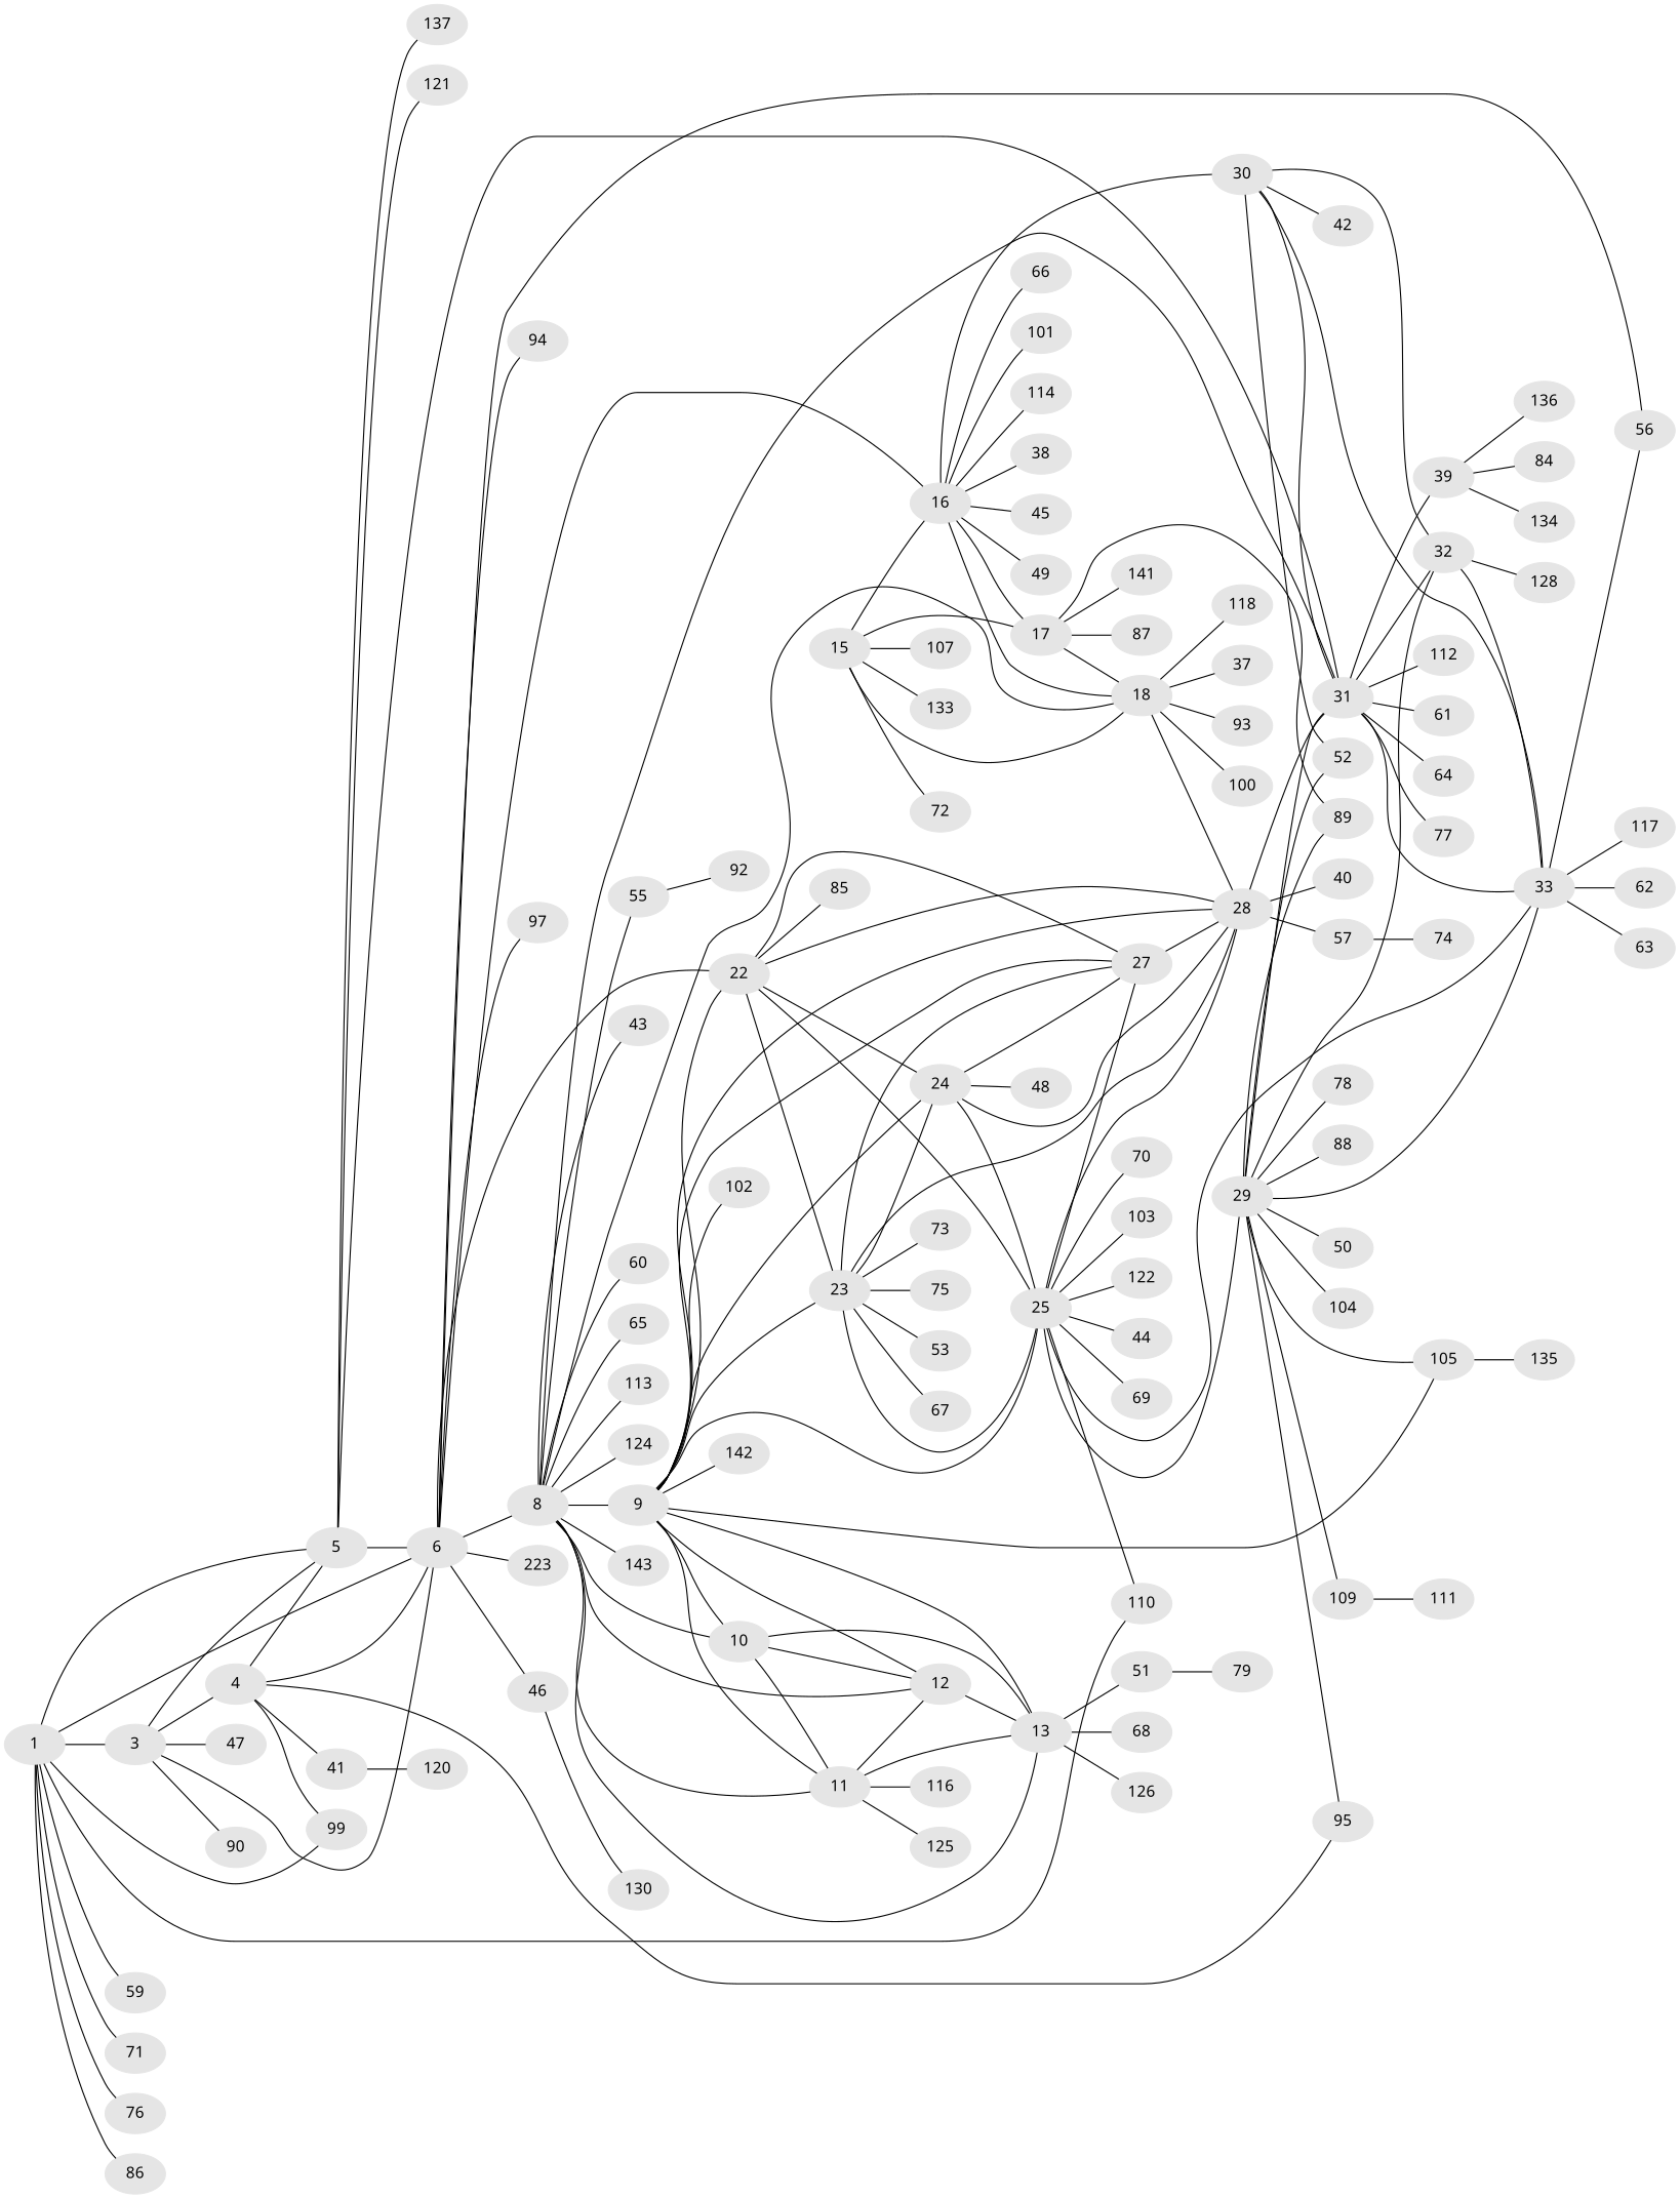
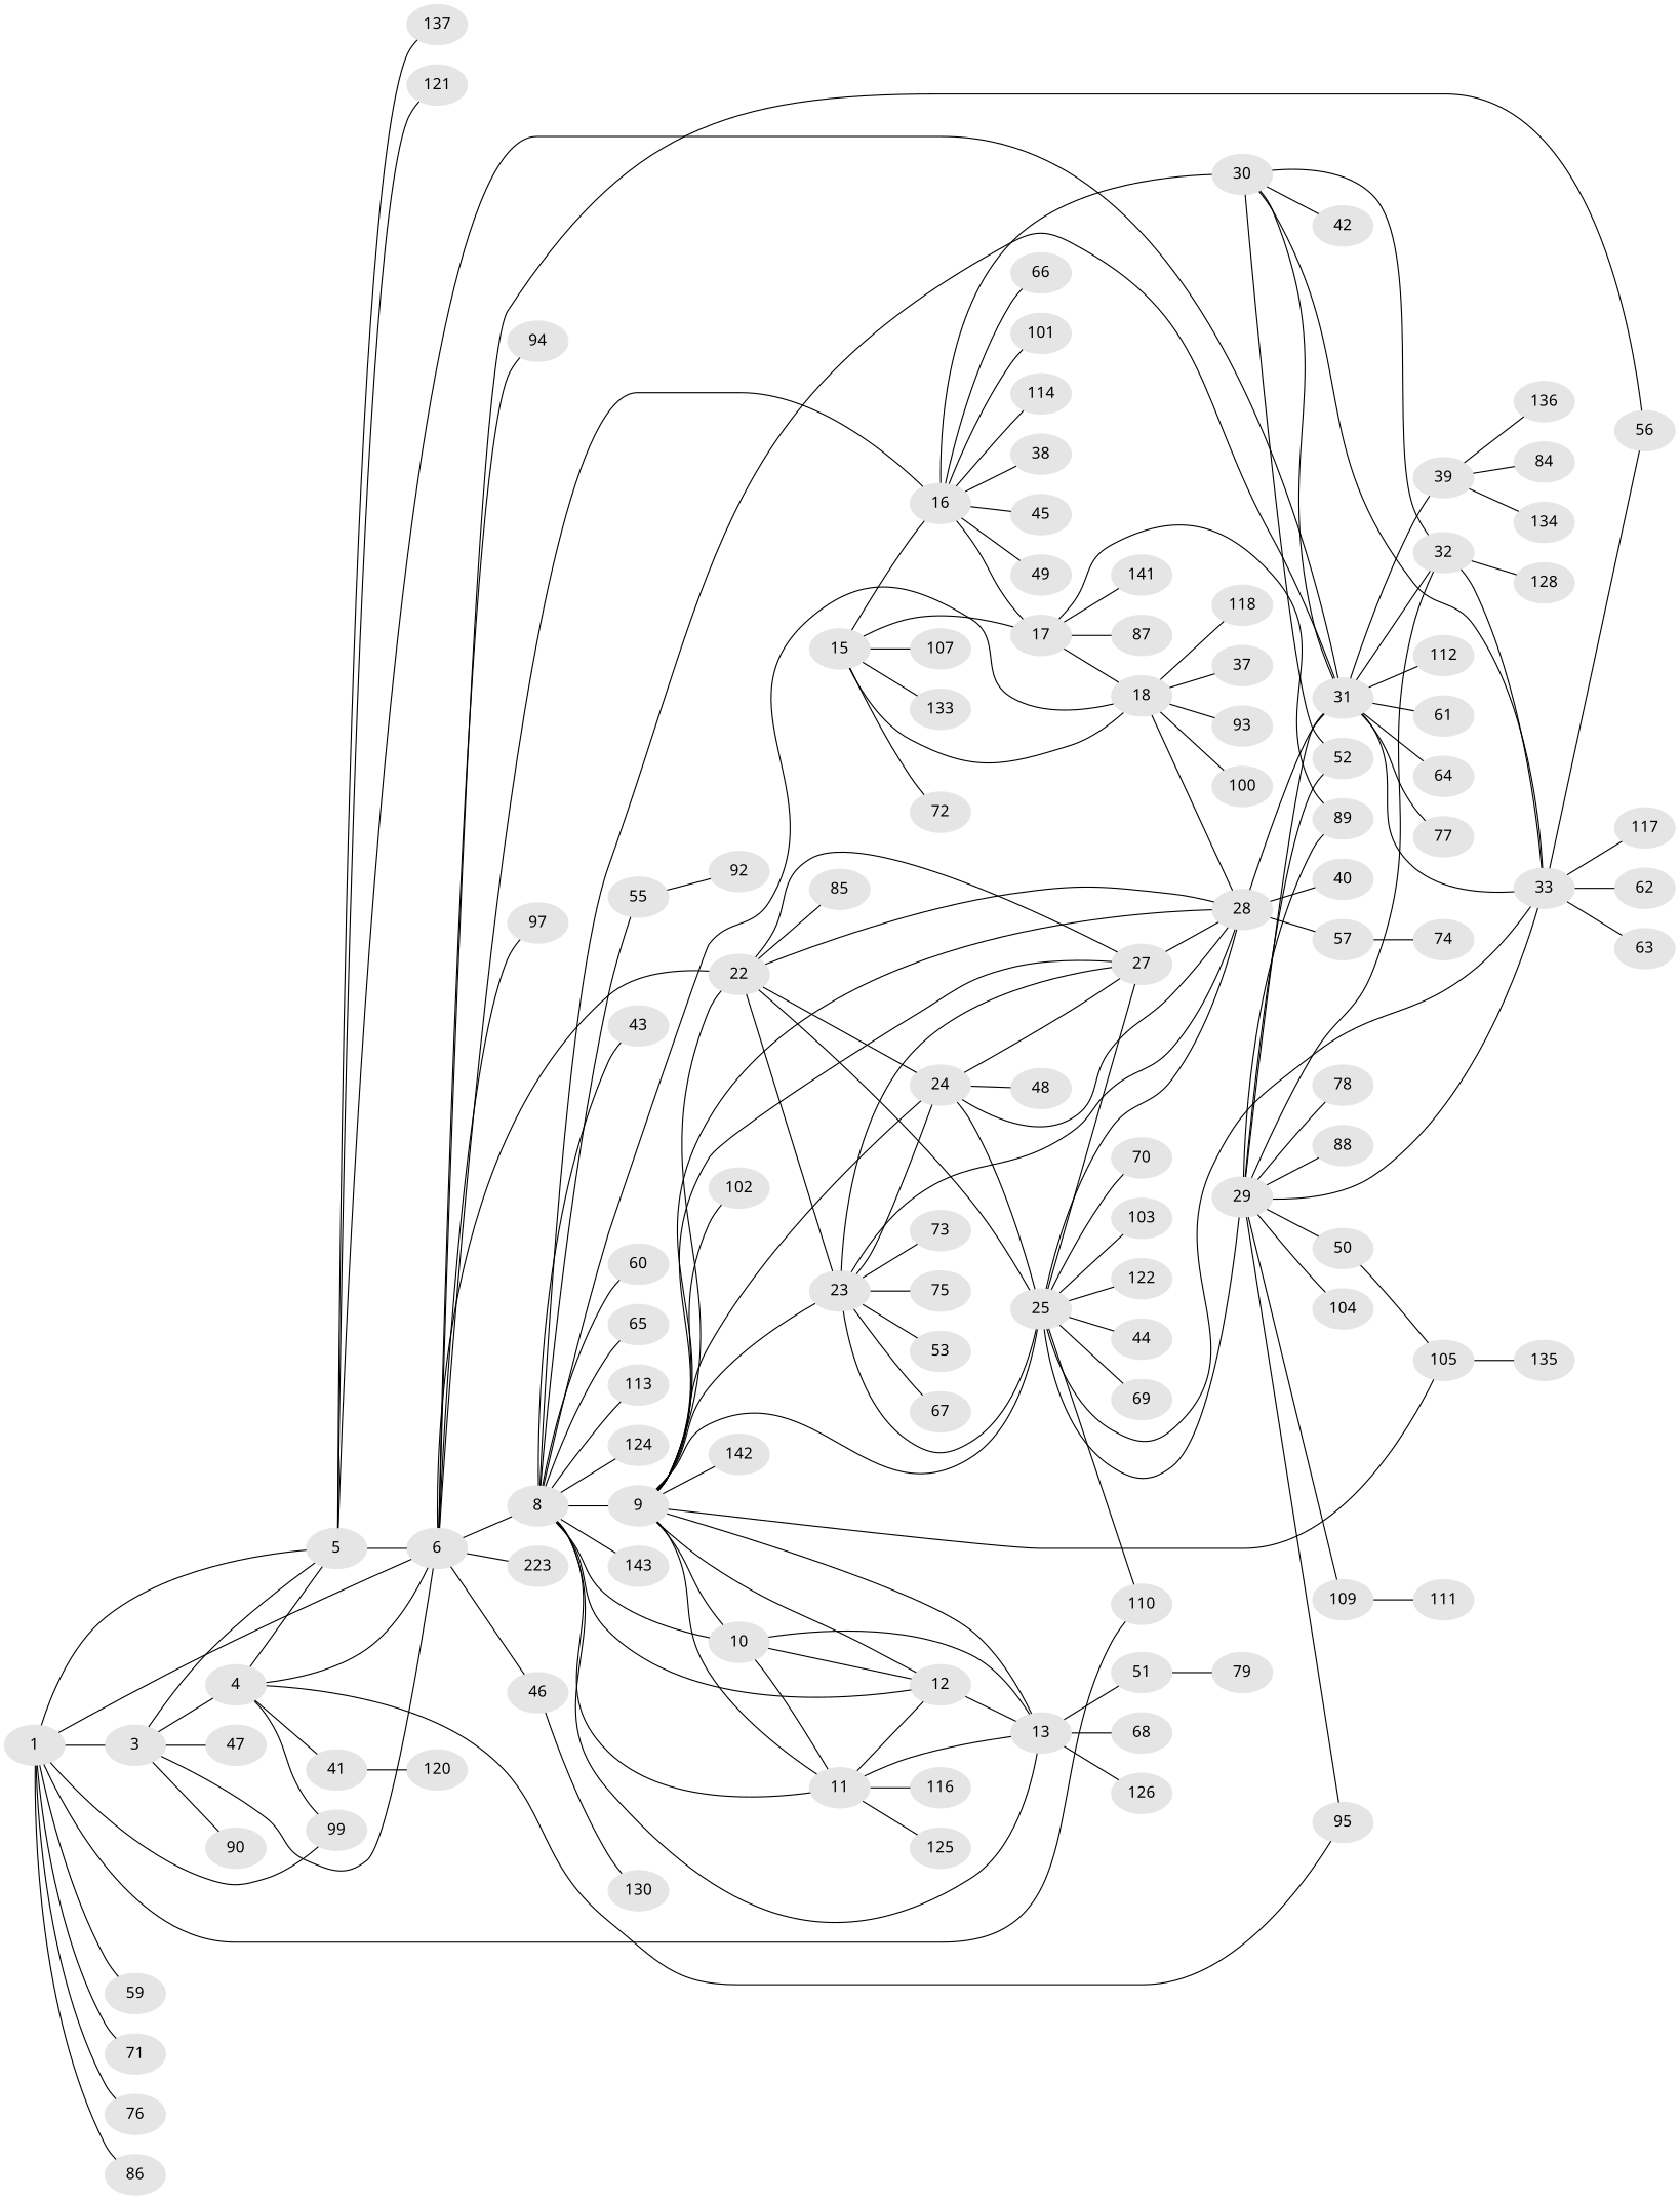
  graph {
    fontname="Noto Sans"
    rankdir=LR
    node [color=gray90 fontname="Noto Sans" style=filled]
    edge [fontname="Noto Sans"]
    1 [super="+2"]
    3 [super="+58"]
    5 [super="+7"]
    6 [super="+96"]
    59
    71 [super="+98"]
    76
    86
    110
    99
    4 [super="+115"]
    47
    90
    41
    95
    31 [super="+119"]
    121
    137
    8 [super="+14"]
    16 [super="+19"]
    22
    46
    56
    94
    97
    n26 [label=223]
    120
    33 [super="+34"]
    32 [super="+106"]
    39 [super="+129"]
    61
    64
    77
    112
    9 [super="+26"]
    10
    11 [super="+131"]
    12 [super="+80"]
    13 [super="+108"]
    18 [super="+21"]
    43
    55
    60
    65
    113
    124
    143
    17 [super="+20"]
    30
    38
    45
    49
    66
    101
    114
    23 [super="+91"]
    24 [super="+54"]
    25 [super="+81"]
    27 [super="+132"]
    28 [super="+36"]
    85
    130
    102
    105 [super="+140"]
    142
    116
    125
    51
    68
    126
    37
    93
    100
    118 [super="+138"]
    92
    53
    67
    73
    75
    48
    29 [super="+35"]
    44 [super="+83"]
    69
    70
    103
    122
    40
    57
    135
    79
    15 [super="+82"]
    72 [super="+139"]
    107
    133
    87
    89
    141
    42
    52
    50
    78
    88
    104
    109
    62
    63
    117
    74
    128
    111
    84
    134
    136
    1 -- 3 [weight=2]
    1 -- 5 [weight=4]
    1 -- 6 [weight=2]
    1 -- 59
    1 -- 71
    1 -- 76
    1 -- 86
    1 -- 110
    1 -- 99 [weight=2]
    3 -- 5 [weight=2]
    3 -- 6
    3 -- 4
    3 -- 47
    3 -- 90
    5 -- 6 [weight=2]
    5 -- 31
    5 -- 121
    5 -- 137
    6 -- 8
    6 -- 16
    6 -- 22
    6 -- 46
    6 -- 56
    6 -- 94
    6 -- 97
    6 -- n26
    4 -- 5 [weight=2]
    4 -- 6
    4 -- 99
    4 -- 41
    4 -- 95
    41 -- 120
    31 -- 33 [weight=2]
    31 -- 32
    31 -- 39
    31 -- 61
    31 -- 64
    31 -- 77
    31 -- 112
    8 -- 31
    8 -- 9 [weight=2]
    8 -- 10 [weight=2]
    8 -- 11 [weight=2]
    8 -- 12 [weight=2]
    8 -- 13 [weight=2]
    8 -- 18
    8 -- 43
    8 -- 55
    8 -- 60
    8 -- 65
    8 -- 113
    8 -- 124
    8 -- 143
-   16 -- 18 [weight=4]
    16 -- 17 [weight=4]
    16 -- 30
    16 -- 38
    16 -- 45
    16 -- 49
    16 -- 66
    16 -- 101
    16 -- 114
    22 -- 23
    22 -- 24
    22 -- 25
    22 -- 27
    22 -- 28
    22 -- 85
    46 -- 130
    33 -- 56
    33 -- 62
    33 -- 63
    33 -- 117
    32 -- 33 [weight=2]
    32 -- 128
    39 -- 84
    39 -- 134
    39 -- 136
    9 -- 22
    9 -- 10
    9 -- 11
    9 -- 12
    9 -- 13
    9 -- 23
    9 -- 24
    9 -- 25
    9 -- 27
    9 -- 28
    9 -- 102
    9 -- 105
    9 -- 142
    10 -- 11
    10 -- 12
    10 -- 13
    11 -- 12
    11 -- 13
    11 -- 116
    11 -- 125
    12 -- 13
    13 -- 51
    13 -- 68
    13 -- 126
    18 -- 28 [weight=2]
    18 -- 37
    18 -- 93
    18 -- 100
    18 -- 118
    55 -- 92
    17 -- 18 [weight=4]
    17 -- 87
    17 -- 89
    17 -- 141
    30 -- 31
    30 -- 33 [weight=2]
    30 -- 32
    30 -- 42
    30 -- 52
    23 -- 24
    23 -- 25
    23 -- 27
    23 -- 28
    23 -- 53
    23 -- 67
    23 -- 73
    23 -- 75
    24 -- 25
    24 -- 27
    24 -- 28
    24 -- 48
    25 -- 110
    25 -- 33
    25 -- 27
    25 -- 28
    25 -- 29
    25 -- 44
    25 -- 69
    25 -- 70
    25 -- 103
    25 -- 122
    27 -- 28
    28 -- 31
    28 -- 40
    28 -- 57
    105 -- 135
    51 -- 79
    29 -- 95
    29 -- 31 [weight=2]
    29 -- 33 [weight=4]
    29 -- 32 [weight=2]
-   29 -- 105
+   50 -- 105
    29 -- 89
    29 -- 52 [weight=2]
    29 -- 50
    29 -- 78
    29 -- 88
    29 -- 104
    29 -- 109
    57 -- 74
    15 -- 16 [weight=2]
    15 -- 18 [weight=2]
    15 -- 17 [weight=2]
    15 -- 72
    15 -- 107
    15 -- 133
    109 -- 111
  }
